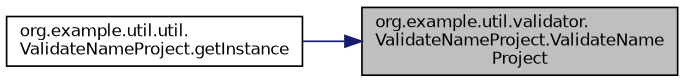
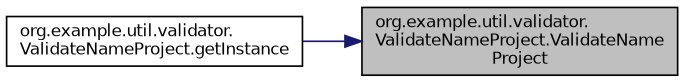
  digraph {
    rankdir=RL
    node [color=black fontname=Helvetica fontsize=10 shape=record style=filled]
    n1 [fillcolor=grey75 fontcolor=black height=0.2 label="org.example.util.validator.\lValidateNameProject.ValidateName\lProject" width=0.4]
-   n2 [fillcolor=white height=0.2 label="org.example.util.util.\lValidateNameProject.getInstance" width=0.4]
+   n2 [fillcolor=white height=0.2 label="org.example.util.validator.\lValidateNameProject.getInstance" width=0.4]
    n1 -> n2 [color=midnightblue dir=back fontname=Helvetica fontsize=10 labelfontname=Helvetica labelfontsize=10 style=solid]
  }
